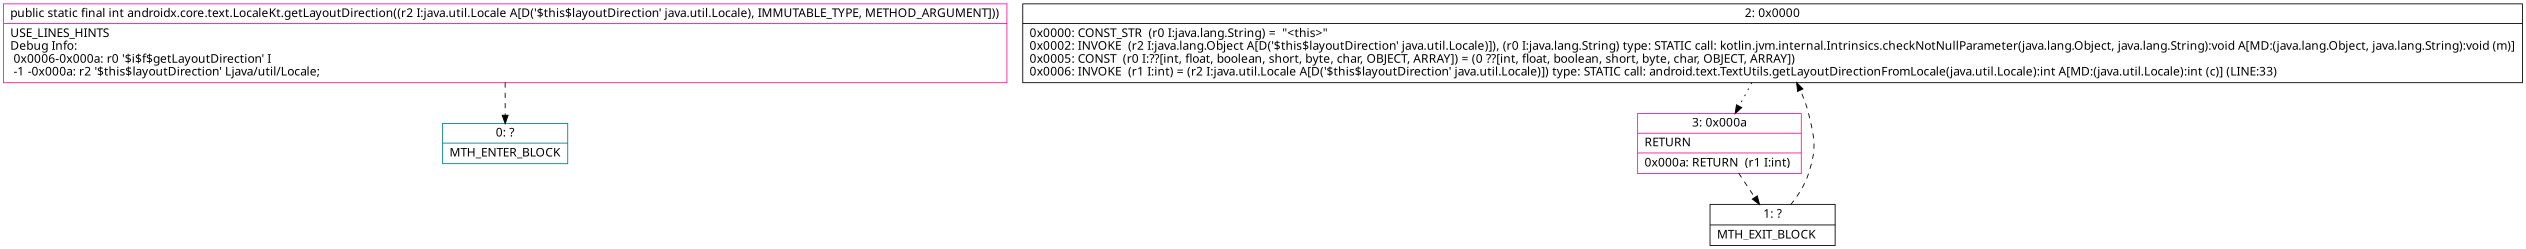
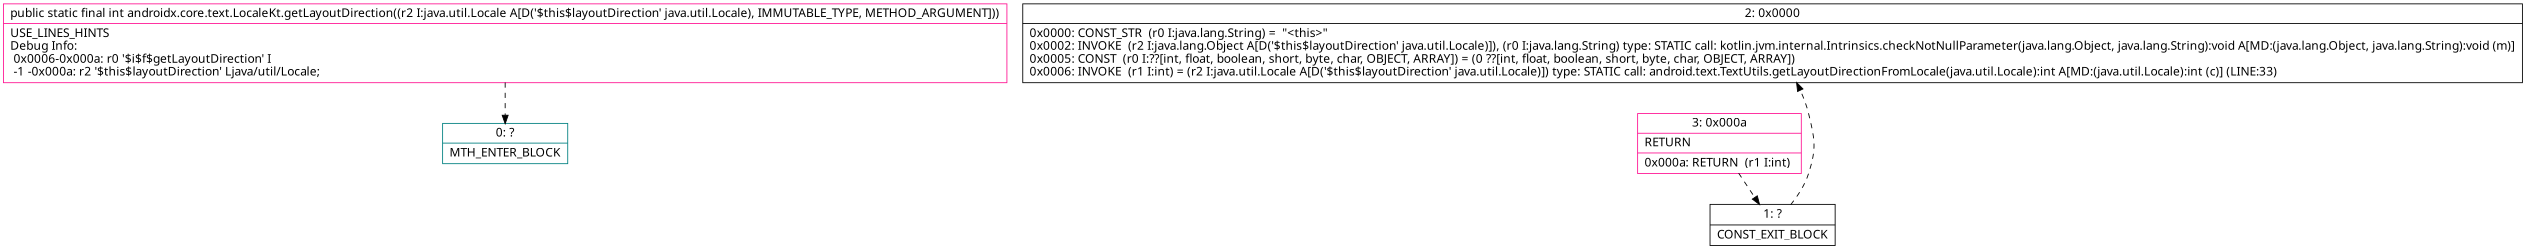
  digraph {
    fontname="Noto Sans"
    node [color=black fontname="Noto Sans" shape=record]
    edge [fontname="Noto Sans" style=dashed]
    n1 [color=teal label="{0\:\ ?|MTH_ENTER_BLOCK\l}"]
    n2 [label="{2\:\ 0x0000|0x0000: CONST_STR  (r0 I:java.lang.String) =  \"\<this\>\" \l0x0002: INVOKE  (r2 I:java.lang.Object A[D('$this$layoutDirection' java.util.Locale)]), (r0 I:java.lang.String) type: STATIC call: kotlin.jvm.internal.Intrinsics.checkNotNullParameter(java.lang.Object, java.lang.String):void A[MD:(java.lang.Object, java.lang.String):void (m)]\l0x0005: CONST  (r0 I:??[int, float, boolean, short, byte, char, OBJECT, ARRAY]) = (0 ??[int, float, boolean, short, byte, char, OBJECT, ARRAY]) \l0x0006: INVOKE  (r1 I:int) = (r2 I:java.util.Locale A[D('$this$layoutDirection' java.util.Locale)]) type: STATIC call: android.text.TextUtils.getLayoutDirectionFromLocale(java.util.Locale):int A[MD:(java.util.Locale):int (c)] (LINE:33)\l}"]
    n3 [color=deeppink label="{3\:\ 0x000a|RETURN\l|0x000a: RETURN  (r1 I:int) \l}"]
-   n4 [label="{1\:\ ?|MTH_EXIT_BLOCK\l}"]
+   n4 [label="{1\:\ ?|CONST_EXIT_BLOCK\l}"]
    n5 [color=deeppink label="{public static final int androidx.core.text.LocaleKt.getLayoutDirection((r2 I:java.util.Locale A[D('$this$layoutDirection' java.util.Locale), IMMUTABLE_TYPE, METHOD_ARGUMENT]))  | USE_LINES_HINTS\lDebug Info:\l  0x0006\-0x000a: r0 '$i$f$getLayoutDirection' I\l  \-1 \-0x000a: r2 '$this$layoutDirection' Ljava\/util\/Locale;\l}"]
-   n2 -> n3 [style=dotted]
    n3 -> n4
    n4 -> n2
    n5 -> n1
  }
